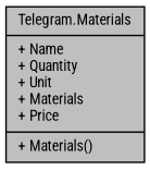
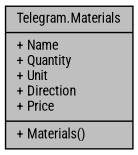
  digraph {
    fontname="Roboto Condensed"
-   n1 [color=black fillcolor=grey75 fontcolor=black fontname="Roboto Condensed" fontsize=10 height=0.2 label="{Telegram.Materials\n|+ Name\l+ Quantity\l+ Unit\l+ Materials\l+ Price\l|+ Materials()\l}" shape=record style=filled width=0.4]
+   n1 [color=black fillcolor=grey75 fontcolor=black fontname="Roboto Condensed" fontsize=10 height=0.2 label="{Telegram.Materials\n|+ Name\l+ Quantity\l+ Unit\l+ Direction\l+ Price\l|+ Materials()\l}" shape=record style=filled width=0.4]
  }
